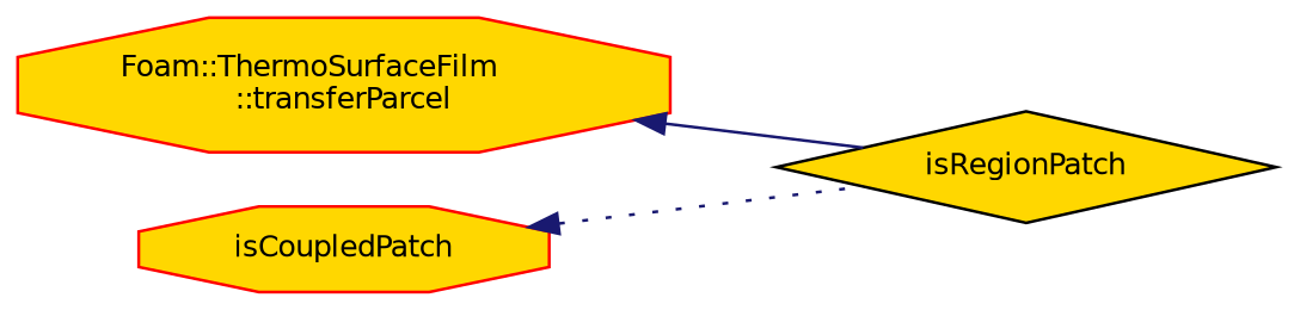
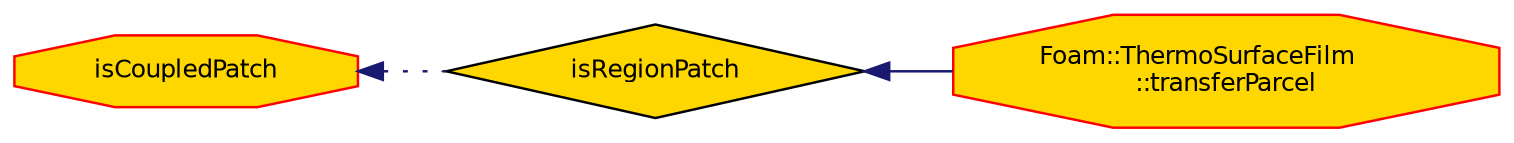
  digraph {
    rankdir=LR
    node [color=red fillcolor=gold fontname=Helvetica fontsize=10 shape=octagon style=filled]
    edge [color=midnightblue dir=back fontname=Helvetica fontsize=10 labelfontname=Helvetica labelfontsize=10]
    n1 [color=black fontcolor=black height=0.2 label=isRegionPatch shape=diamond width=0.4]
    n2 [height=0.2 label="Foam::ThermoSurfaceFilm\l::transferParcel" width=0.4]
    n3 [height=0.2 label=isCoupledPatch width=0.4]
-   n2 -> n1 [style=solid]
+   n1 -> n2 [style=solid]
    n3 -> n1 [style=dotted]
  }
